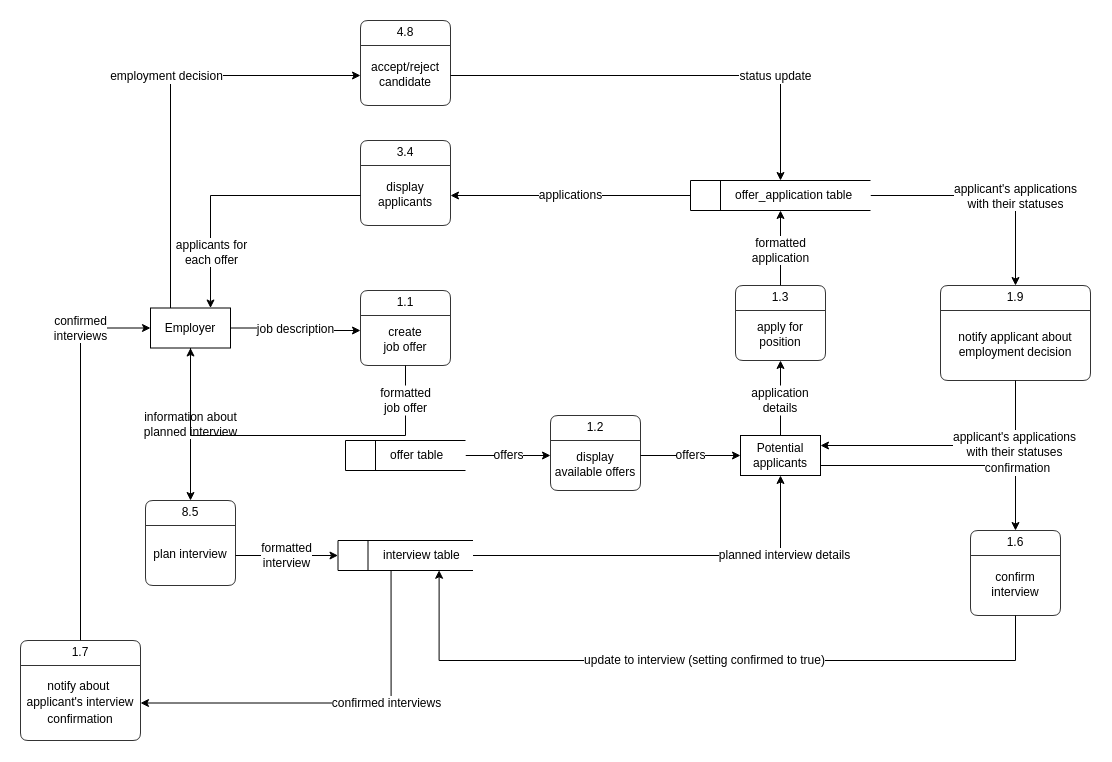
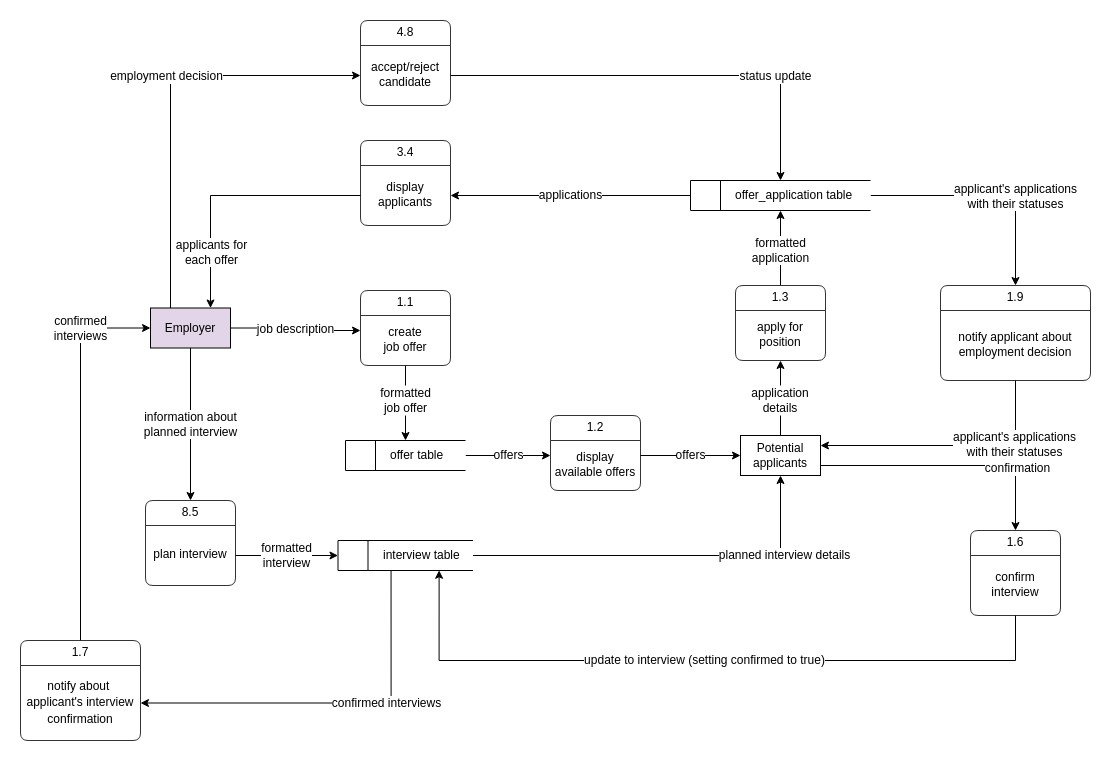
  <mxCell id="0" />
  <mxCell id="1" parent="0" />
  <mxCell id="2" value="&lt;font&gt;formatted&lt;br&gt;application&lt;/font&gt;" style="edgeStyle=orthogonalEdgeStyle;rounded=0;orthogonalLoop=1;jettySize=auto;html=1;exitX=0.5;exitY=0;exitDx=0;exitDy=0;fontSize=12;fontColor=#000000;" parent="1" source="22" target="29" edge="1"><mxGeometry x="-0.067" relative="1" as="geometry"><mxPoint as="offset" /></mxGeometry></mxCell>
  <mxCell id="3" value="&lt;font&gt;job description&lt;/font&gt;" style="edgeStyle=orthogonalEdgeStyle;rounded=0;orthogonalLoop=1;jettySize=auto;html=1;exitX=1;exitY=0.5;exitDx=0;exitDy=0;entryX=0;entryY=0.25;entryDx=0;entryDy=0;fontSize=12;fontColor=#000000;" parent="1" source="7" target="10" edge="1"><mxGeometry relative="1" as="geometry" /></mxCell>
  <mxCell id="4" value="&lt;font&gt;information about&lt;br&gt;planned interview&lt;/font&gt;" style="edgeStyle=orthogonalEdgeStyle;rounded=0;orthogonalLoop=1;jettySize=auto;html=1;exitX=0.5;exitY=1;exitDx=0;exitDy=0;entryX=0.5;entryY=0;entryDx=0;entryDy=0;fontSize=12;fontColor=#000000;" parent="1" source="7" target="34" edge="1"><mxGeometry relative="1" as="geometry" /></mxCell>
  <mxCell id="5" style="edgeStyle=orthogonalEdgeStyle;rounded=0;orthogonalLoop=1;jettySize=auto;html=1;exitX=0.25;exitY=0;exitDx=0;exitDy=0;entryX=0;entryY=0.5;entryDx=0;entryDy=0;fontSize=12;fontColor=#000000;startArrow=none;startFill=0;endArrow=classic;endFill=1;" parent="1" source="7" target="50" edge="1"><mxGeometry relative="1" as="geometry" /></mxCell>
  <mxCell id="6" value="&lt;font&gt;employment decision&lt;/font&gt;" style="edgeLabel;html=1;align=center;verticalAlign=middle;resizable=0;points=[];fontSize=12;fontColor=#000000;" parent="5" vertex="1" connectable="0"><mxGeometry x="-0.036" y="-3" relative="1" as="geometry"><mxPoint x="-8" y="-28" as="offset" /></mxGeometry></mxCell>
- <mxCell id="7" value="Employer" style="rounded=0;whiteSpace=wrap;html=1;fontColor=#000000;" parent="1" vertex="1"><mxGeometry x="150" y="307.5" width="80" height="40" as="geometry" /></mxCell>
- <mxCell id="8" style="edgeStyle=orthogonalEdgeStyle;rounded=0;orthogonalLoop=1;jettySize=auto;html=1;exitX=0.5;exitY=1;exitDx=0;exitDy=0;fontSize=12;fontColor=#000000;startArrow=none;" parent="1" source="13" target="7" edge="1"><mxGeometry relative="1" as="geometry" /></mxCell>
+ <mxCell id="7" value="Employer" style="rounded=0;whiteSpace=wrap;html=1;fontColor=#000000;fillColor=#e1d5e7;" parent="1" vertex="1"><mxGeometry x="150" y="307.5" width="80" height="40" as="geometry" /></mxCell>
+ <mxCell id="8" style="edgeStyle=orthogonalEdgeStyle;rounded=0;orthogonalLoop=1;jettySize=auto;html=1;exitX=0.5;exitY=1;exitDx=0;exitDy=0;fontSize=12;fontColor=#000000;startArrow=none;" parent="1" source="13" target="12" edge="1"><mxGeometry relative="1" as="geometry" /></mxCell>
  <mxCell id="9" value="&lt;div style=&quot;display: flex; justify-content: center; text-align: center; align-items: baseline; line-height: 1.25; margin-top: -2px;&quot;&gt;&lt;font style=&quot;&quot;&gt;&lt;font style=&quot;font-size: 12px;&quot;&gt;1.1&lt;/font&gt;&lt;/font&gt;&lt;/div&gt;" style="shape=swimlane;html=1;rounded=1;arcSize=10;collapsible=0;fontStyle=0;startSize=25;whiteSpace=wrap;overflow=block;blockSpacing=1;fontSize=13;spacing=0;strokeColor=#000000;strokeOpacity=100;strokeWidth=0.8;fontColor=#000000;" parent="1" vertex="1"><mxGeometry x="360" y="290" width="90" height="75" as="geometry" /></mxCell>
  <mxCell id="10" value="&lt;div style=&quot;display: flex; justify-content: center; align-items: baseline; line-height: 1.25; margin-top: -2px;&quot;&gt;&lt;span style=&quot;font-size: 12px;&quot;&gt;create &lt;br&gt;job offer&lt;/span&gt;&lt;/div&gt;" style="rounded=1;arcSize=10;strokeColor=none;fillColor=none;whiteSpace=wrap;overflow=block;blockSpacing=1;html=1;fontSize=13;spacing=0;strokeOpacity=100;strokeWidth=0.8;align=center;fontColor=#000000;" parent="9" vertex="1"><mxGeometry y="30" width="90" height="40" as="geometry" /></mxCell>
  <mxCell id="11" value="&lt;font&gt;offers&lt;/font&gt;" style="edgeStyle=orthogonalEdgeStyle;rounded=0;orthogonalLoop=1;jettySize=auto;html=1;exitX=1;exitY=0.5;exitDx=0;exitDy=0;entryX=0;entryY=0.25;entryDx=0;entryDy=0;fontSize=12;fontColor=#000000;" parent="1" source="12" target="16" edge="1"><mxGeometry relative="1" as="geometry" /></mxCell>
  <mxCell id="12" value="&lt;span style=&quot;white-space: pre;&quot;&gt;&#09;&lt;/span&gt;&amp;nbsp; &amp;nbsp; offer table" style="html=1;dashed=0;whitespace=wrap;shape=mxgraph.dfd.dataStoreID;align=left;spacingLeft=3;points=[[0,0],[0.5,0],[1,0],[0,0.5],[1,0.5],[0,1],[0.5,1],[1,1]];strokeColor=default;shadow=0;fontColor=#000000;" parent="1" vertex="1"><mxGeometry x="345" y="440" width="120" height="30" as="geometry" /></mxCell>
  <mxCell id="13" value="&lt;font&gt;formatted&lt;br&gt;job offer&lt;/font&gt;" style="text;html=1;strokeColor=none;fillColor=none;align=center;verticalAlign=middle;whiteSpace=wrap;rounded=0;shadow=0;fontSize=12;fontColor=#000000;" parent="1" vertex="1"><mxGeometry x="368.75" y="385" width="72.5" height="30" as="geometry" /></mxCell>
  <mxCell id="14" value="" style="edgeStyle=orthogonalEdgeStyle;rounded=0;orthogonalLoop=1;jettySize=auto;html=1;exitX=0.5;exitY=1;exitDx=0;exitDy=0;fontSize=12;fontColor=#000000;endArrow=none;" parent="1" source="9" target="13" edge="1"><mxGeometry relative="1" as="geometry"><mxPoint x="405" y="365" as="sourcePoint" /><mxPoint x="405" y="430" as="targetPoint" /></mxGeometry></mxCell>
  <mxCell id="15" value="&lt;div style=&quot;display: flex; justify-content: center; text-align: center; align-items: baseline; line-height: 1.25; margin-top: -2px;&quot;&gt;&lt;font style=&quot;&quot;&gt;&lt;font style=&quot;font-size: 12px;&quot;&gt;1.2&lt;/font&gt;&lt;/font&gt;&lt;/div&gt;" style="shape=swimlane;html=1;rounded=1;arcSize=10;collapsible=0;fontStyle=0;startSize=25;whiteSpace=wrap;overflow=block;blockSpacing=1;fontSize=13;spacing=0;strokeColor=#000000;strokeOpacity=100;strokeWidth=0.8;fontColor=#000000;" parent="1" vertex="1"><mxGeometry x="550" y="415" width="90" height="75" as="geometry" /></mxCell>
  <mxCell id="16" value="&lt;div style=&quot;display: flex; justify-content: center; align-items: baseline; line-height: 1.25; margin-top: -2px;&quot;&gt;&lt;span style=&quot;font-size: 12px;&quot;&gt;display&lt;br&gt;available offers&lt;/span&gt;&lt;/div&gt;" style="rounded=1;arcSize=10;strokeColor=none;fillColor=none;whiteSpace=wrap;overflow=block;blockSpacing=1;html=1;fontSize=13;spacing=0;strokeOpacity=100;strokeWidth=0.8;align=center;fontColor=#000000;" parent="15" vertex="1"><mxGeometry y="30" width="90" height="40" as="geometry" /></mxCell>
  <mxCell id="17" style="edgeStyle=orthogonalEdgeStyle;rounded=0;orthogonalLoop=1;jettySize=auto;html=1;exitX=0.5;exitY=0;exitDx=0;exitDy=0;entryX=0.5;entryY=1;entryDx=0;entryDy=0;fontSize=12;fontColor=#000000;startArrow=none;" parent="1" source="24" target="22" edge="1"><mxGeometry relative="1" as="geometry" /></mxCell>
  <mxCell id="18" style="edgeStyle=orthogonalEdgeStyle;rounded=0;orthogonalLoop=1;jettySize=auto;html=1;exitX=1;exitY=0.75;exitDx=0;exitDy=0;entryX=0.5;entryY=0;entryDx=0;entryDy=0;fontSize=12;fontColor=#000000;" parent="1" source="20" target="40" edge="1"><mxGeometry relative="1" as="geometry" /></mxCell>
  <mxCell id="19" value="&lt;font&gt;confirmation&lt;/font&gt;" style="edgeLabel;html=1;align=center;verticalAlign=middle;resizable=0;points=[];fontSize=12;fontColor=#000000;" parent="18" vertex="1" connectable="0"><mxGeometry x="0.519" y="1" relative="1" as="geometry"><mxPoint as="offset" /></mxGeometry></mxCell>
  <mxCell id="20" value="Potential applicants" style="rounded=0;whiteSpace=wrap;html=1;fontColor=#000000;" parent="1" vertex="1"><mxGeometry x="740" y="435" width="80" height="40" as="geometry" /></mxCell>
  <mxCell id="21" value="&lt;font&gt;offers&lt;/font&gt;" style="edgeStyle=orthogonalEdgeStyle;rounded=0;orthogonalLoop=1;jettySize=auto;html=1;exitX=1;exitY=0.25;exitDx=0;exitDy=0;fontSize=12;fontColor=#000000;" parent="1" source="16" target="20" edge="1"><mxGeometry relative="1" as="geometry" /></mxCell>
  <mxCell id="22" value="&lt;div style=&quot;display: flex; justify-content: center; text-align: center; align-items: baseline; line-height: 1.25; margin-top: -2px;&quot;&gt;&lt;font style=&quot;&quot;&gt;&lt;font style=&quot;font-size: 12px;&quot;&gt;1.3&lt;/font&gt;&lt;/font&gt;&lt;/div&gt;" style="shape=swimlane;html=1;rounded=1;arcSize=10;collapsible=0;fontStyle=0;startSize=25;whiteSpace=wrap;overflow=block;blockSpacing=1;fontSize=13;spacing=0;strokeColor=#000000;strokeOpacity=100;strokeWidth=0.8;fontColor=#000000;" parent="1" vertex="1"><mxGeometry x="735" y="285" width="90" height="75" as="geometry" /></mxCell>
  <mxCell id="23" value="&lt;div style=&quot;display: flex; justify-content: center; align-items: baseline; line-height: 1.25; margin-top: -2px;&quot;&gt;&lt;span style=&quot;font-size: 12px;&quot;&gt;apply for position&lt;/span&gt;&lt;/div&gt;" style="rounded=1;arcSize=10;strokeColor=none;fillColor=none;whiteSpace=wrap;overflow=block;blockSpacing=1;html=1;fontSize=13;spacing=0;strokeOpacity=100;strokeWidth=0.8;align=center;fontColor=#000000;" parent="22" vertex="1"><mxGeometry y="30" width="90" height="40" as="geometry" /></mxCell>
  <mxCell id="24" value="application details" style="text;html=1;strokeColor=none;fillColor=none;align=center;verticalAlign=middle;whiteSpace=wrap;rounded=0;shadow=0;fontSize=12;fontColor=#000000;" parent="1" vertex="1"><mxGeometry x="750" y="385" width="60" height="30" as="geometry" /></mxCell>
  <mxCell id="25" value="" style="edgeStyle=orthogonalEdgeStyle;rounded=0;orthogonalLoop=1;jettySize=auto;html=1;exitX=0.5;exitY=0;exitDx=0;exitDy=0;entryX=0.5;entryY=1;entryDx=0;entryDy=0;fontSize=12;fontColor=#000000;endArrow=none;" parent="1" source="20" target="24" edge="1"><mxGeometry relative="1" as="geometry"><mxPoint x="780" y="435" as="sourcePoint" /><mxPoint x="780" y="360" as="targetPoint" /></mxGeometry></mxCell>
  <mxCell id="26" value="&lt;font&gt;applications&lt;/font&gt;" style="edgeStyle=orthogonalEdgeStyle;rounded=0;orthogonalLoop=1;jettySize=auto;html=1;exitX=0;exitY=0.5;exitDx=0;exitDy=0;entryX=1;entryY=0.5;entryDx=0;entryDy=0;fontSize=12;fontColor=#000000;" parent="1" source="29" target="31" edge="1"><mxGeometry relative="1" as="geometry" /></mxCell>
  <mxCell id="27" style="edgeStyle=orthogonalEdgeStyle;rounded=0;orthogonalLoop=1;jettySize=auto;html=1;exitX=1;exitY=0.5;exitDx=0;exitDy=0;entryX=0.5;entryY=0;entryDx=0;entryDy=0;fontSize=12;fontColor=#000000;startArrow=none;startFill=0;endArrow=classic;endFill=1;" parent="1" source="29" target="53" edge="1"><mxGeometry relative="1" as="geometry" /></mxCell>
  <mxCell id="28" value="&lt;font&gt;applicant's applications&lt;br&gt;with their statuses&lt;/font&gt;" style="edgeLabel;html=1;align=center;verticalAlign=middle;resizable=0;points=[];fontSize=12;fontColor=#000000;" parent="27" vertex="1" connectable="0"><mxGeometry x="0.222" relative="1" as="geometry"><mxPoint as="offset" /></mxGeometry></mxCell>
  <mxCell id="29" value="&lt;span style=&quot;white-space: pre;&quot;&gt;&#09;&lt;/span&gt;&amp;nbsp; &amp;nbsp; offer_application table" style="html=1;dashed=0;whitespace=wrap;shape=mxgraph.dfd.dataStoreID;align=left;spacingLeft=3;points=[[0,0],[0.5,0],[1,0],[0,0.5],[1,0.5],[0,1],[0.5,1],[1,1]];strokeColor=default;shadow=0;fontColor=#000000;" parent="1" vertex="1"><mxGeometry x="690" y="180" width="180" height="30" as="geometry" /></mxCell>
  <mxCell id="30" value="&lt;div style=&quot;display: flex; justify-content: center; text-align: center; align-items: baseline; line-height: 1.25; margin-top: -2px;&quot;&gt;&lt;font style=&quot;&quot;&gt;&lt;font style=&quot;font-size: 12px;&quot;&gt;3.4&lt;/font&gt;&lt;/font&gt;&lt;/div&gt;" style="shape=swimlane;html=1;rounded=1;arcSize=10;collapsible=0;fontStyle=0;startSize=25;whiteSpace=wrap;overflow=block;blockSpacing=1;fontSize=13;spacing=0;strokeColor=default;strokeOpacity=100;strokeWidth=0.8;fontColor=#000000;" parent="1" vertex="1"><mxGeometry x="360" y="140" width="90" height="85" as="geometry" /></mxCell>
  <mxCell id="31" value="&lt;div style=&quot;display: flex; justify-content: center; align-items: baseline; line-height: 1.25; margin-top: -2px;&quot;&gt;&lt;span style=&quot;font-size: 12px;&quot;&gt;display applicants&lt;/span&gt;&lt;/div&gt;" style="rounded=1;arcSize=10;strokeColor=none;fillColor=none;whiteSpace=wrap;overflow=block;blockSpacing=1;html=1;fontSize=13;spacing=0;strokeOpacity=100;strokeWidth=0.8;align=center;fontColor=#000000;" parent="30" vertex="1"><mxGeometry y="25" width="90" height="60" as="geometry" /></mxCell>
  <mxCell id="32" style="edgeStyle=orthogonalEdgeStyle;rounded=0;orthogonalLoop=1;jettySize=auto;html=1;exitX=0;exitY=0.5;exitDx=0;exitDy=0;entryX=0.75;entryY=0;entryDx=0;entryDy=0;fontSize=12;fontColor=#000000;" parent="1" source="31" target="7" edge="1"><mxGeometry relative="1" as="geometry" /></mxCell>
  <mxCell id="33" value="&lt;font&gt;applicants for &lt;br&gt;each offer&lt;/font&gt;" style="edgeLabel;html=1;align=center;verticalAlign=middle;resizable=0;points=[];fontSize=12;fontColor=#000000;" parent="32" vertex="1" connectable="0"><mxGeometry x="0.401" relative="1" as="geometry"><mxPoint y="22" as="offset" /></mxGeometry></mxCell>
  <mxCell id="34" value="&lt;div style=&quot;display: flex; justify-content: center; text-align: center; align-items: baseline; line-height: 1.25; margin-top: -2px;&quot;&gt;&lt;font style=&quot;&quot;&gt;&lt;font style=&quot;font-size: 12px;&quot;&gt;8.5&lt;/font&gt;&lt;/font&gt;&lt;/div&gt;" style="shape=swimlane;html=1;rounded=1;arcSize=10;collapsible=0;fontStyle=0;startSize=25;whiteSpace=wrap;overflow=block;blockSpacing=1;fontSize=13;spacing=0;strokeColor=#000000;strokeOpacity=100;strokeWidth=0.8;fontColor=#000000;" parent="1" vertex="1"><mxGeometry x="145" y="500" width="90" height="85" as="geometry" /></mxCell>
  <mxCell id="35" value="&lt;div style=&quot;display: flex; justify-content: center; align-items: baseline; line-height: 1.25; margin-top: -2px;&quot;&gt;&lt;span style=&quot;font-size: 12px;&quot;&gt;plan interview&lt;/span&gt;&lt;/div&gt;" style="rounded=1;arcSize=10;strokeColor=none;fillColor=none;whiteSpace=wrap;overflow=block;blockSpacing=1;html=1;fontSize=13;spacing=0;strokeOpacity=100;strokeWidth=0.8;align=center;fontColor=#000000;" parent="34" vertex="1"><mxGeometry y="25" width="90" height="60" as="geometry" /></mxCell>
  <mxCell id="36" style="edgeStyle=orthogonalEdgeStyle;rounded=0;orthogonalLoop=1;jettySize=auto;html=1;exitX=1;exitY=0.5;exitDx=0;exitDy=0;entryX=0.5;entryY=1;entryDx=0;entryDy=0;fontSize=12;fontColor=#000000;" parent="1" source="38" target="20" edge="1"><mxGeometry relative="1" as="geometry" /></mxCell>
  <mxCell id="37" value="&lt;font&gt;planned interview details&lt;/font&gt;" style="edgeLabel;html=1;align=center;verticalAlign=middle;resizable=0;points=[];fontSize=12;fontColor=#000000;" parent="36" vertex="1" connectable="0"><mxGeometry x="0.59" y="-3" relative="1" as="geometry"><mxPoint as="offset" /></mxGeometry></mxCell>
  <mxCell id="38" value="&lt;span style=&quot;white-space: pre;&quot;&gt;&#09;&lt;/span&gt;&amp;nbsp; &amp;nbsp; interview table" style="html=1;dashed=0;whitespace=wrap;shape=mxgraph.dfd.dataStoreID;align=left;spacingLeft=3;points=[[0,0],[0.5,0],[1,0],[0,0.5],[1,0.5],[0,1],[0.5,1],[1,1]];strokeColor=default;shadow=0;fontColor=#000000;" parent="1" vertex="1"><mxGeometry x="337.5" y="540" width="135" height="30" as="geometry" /></mxCell>
  <mxCell id="39" value="&lt;font&gt;formatted&lt;br&gt;interview&lt;/font&gt;" style="edgeStyle=orthogonalEdgeStyle;rounded=0;orthogonalLoop=1;jettySize=auto;html=1;exitX=1;exitY=0.5;exitDx=0;exitDy=0;entryX=0;entryY=0.5;entryDx=0;entryDy=0;fontSize=12;fontColor=#000000;" parent="1" source="35" target="38" edge="1"><mxGeometry relative="1" as="geometry" /></mxCell>
  <mxCell id="40" value="&lt;div style=&quot;display: flex; justify-content: center; text-align: center; align-items: baseline; line-height: 1.25; margin-top: -2px;&quot;&gt;&lt;font style=&quot;&quot;&gt;&lt;font style=&quot;font-size: 12px;&quot;&gt;1.6&lt;/font&gt;&lt;/font&gt;&lt;/div&gt;" style="shape=swimlane;html=1;rounded=1;arcSize=10;collapsible=0;fontStyle=0;startSize=25;whiteSpace=wrap;overflow=block;blockSpacing=1;fontSize=13;spacing=0;strokeColor=#000000;strokeOpacity=100;strokeWidth=0.8;fontColor=#000000;" parent="1" vertex="1"><mxGeometry x="970" y="530" width="90" height="85" as="geometry" /></mxCell>
  <mxCell id="41" value="&lt;div style=&quot;display: flex; justify-content: center; align-items: baseline; line-height: 1.25; margin-top: -2px;&quot;&gt;&lt;span style=&quot;font-size: 12px;&quot;&gt;confirm interview&lt;/span&gt;&lt;/div&gt;" style="rounded=1;arcSize=10;strokeColor=none;fillColor=none;whiteSpace=wrap;overflow=block;blockSpacing=1;html=1;fontSize=13;spacing=0;strokeOpacity=100;strokeWidth=0.8;align=center;fontColor=#000000;" parent="40" vertex="1"><mxGeometry y="25" width="90" height="60" as="geometry" /></mxCell>
  <mxCell id="42" value="&lt;font&gt;update to interview (setting confirmed to true)&lt;/font&gt;" style="edgeStyle=orthogonalEdgeStyle;rounded=0;orthogonalLoop=1;jettySize=auto;html=1;exitX=0.5;exitY=1;exitDx=0;exitDy=0;entryX=0.749;entryY=0.992;entryDx=0;entryDy=0;entryPerimeter=0;fontSize=12;fontColor=#000000;" parent="1" source="41" target="38" edge="1"><mxGeometry relative="1" as="geometry"><Array as="points"><mxPoint x="1015" y="660" /><mxPoint x="439" y="660" /></Array></mxGeometry></mxCell>
  <mxCell id="43" style="edgeStyle=orthogonalEdgeStyle;rounded=0;orthogonalLoop=1;jettySize=auto;html=1;exitX=0.5;exitY=0;exitDx=0;exitDy=0;entryX=0;entryY=0.5;entryDx=0;entryDy=0;fontSize=12;fontColor=#000000;startArrow=none;startFill=0;endArrow=classic;endFill=1;" parent="1" source="45" target="7" edge="1"><mxGeometry relative="1" as="geometry" /></mxCell>
  <mxCell id="44" value="&lt;font&gt;confirmed&lt;br&gt;interviews&lt;/font&gt;" style="edgeLabel;html=1;align=center;verticalAlign=middle;resizable=0;points=[];fontSize=12;fontColor=#000000;" parent="43" vertex="1" connectable="0"><mxGeometry x="0.663" y="1" relative="1" as="geometry"><mxPoint x="-6" y="1" as="offset" /></mxGeometry></mxCell>
  <mxCell id="45" value="&lt;div style=&quot;display: flex; justify-content: center; text-align: center; align-items: baseline; line-height: 1.25; margin-top: -2px;&quot;&gt;&lt;font style=&quot;&quot;&gt;&lt;font style=&quot;font-size: 12px;&quot;&gt;1.7&lt;/font&gt;&lt;/font&gt;&lt;/div&gt;" style="shape=swimlane;html=1;rounded=1;arcSize=10;collapsible=0;fontStyle=0;startSize=25;whiteSpace=wrap;overflow=block;blockSpacing=1;fontSize=13;spacing=0;strokeColor=#000000;strokeOpacity=100;strokeWidth=0.8;fontColor=#000000;" parent="1" vertex="1"><mxGeometry x="20" y="640" width="120" height="100" as="geometry" /></mxCell>
  <mxCell id="46" value="&lt;div style=&quot;display: flex; justify-content: center; align-items: baseline; line-height: 1.25; margin-top: -2px;&quot;&gt;&lt;font style=&quot;&quot;&gt;&lt;span style=&quot;font-size: 12px;&quot;&gt;notify about&amp;nbsp; applicant's interview confirmation&lt;/span&gt;&lt;/font&gt;&lt;/div&gt;" style="rounded=1;arcSize=10;strokeColor=none;fillColor=none;whiteSpace=wrap;overflow=block;blockSpacing=1;html=1;fontSize=13;spacing=0;strokeOpacity=100;strokeWidth=0.8;align=center;fontColor=#000000;" parent="45" vertex="1"><mxGeometry y="25" width="120" height="75" as="geometry" /></mxCell>
  <mxCell id="47" style="edgeStyle=orthogonalEdgeStyle;rounded=0;orthogonalLoop=1;jettySize=auto;html=1;entryX=0.393;entryY=1.01;entryDx=0;entryDy=0;entryPerimeter=0;fontSize=12;fontColor=#000000;endArrow=none;endFill=0;startArrow=classic;startFill=1;" parent="1" source="46" target="38" edge="1"><mxGeometry relative="1" as="geometry" /></mxCell>
  <mxCell id="48" value="confirmed interviews" style="edgeLabel;html=1;align=center;verticalAlign=middle;resizable=0;points=[];fontSize=12;fontColor=#000000;" parent="47" vertex="1" connectable="0"><mxGeometry x="0.178" y="-3" relative="1" as="geometry"><mxPoint x="20" y="-3" as="offset" /></mxGeometry></mxCell>
  <mxCell id="49" value="&lt;div style=&quot;display: flex; justify-content: center; text-align: center; align-items: baseline; line-height: 1.25; margin-top: -2px;&quot;&gt;&lt;font style=&quot;&quot;&gt;&lt;font style=&quot;font-size: 12px;&quot;&gt;4.8&lt;/font&gt;&lt;/font&gt;&lt;/div&gt;" style="shape=swimlane;html=1;rounded=1;arcSize=10;collapsible=0;fontStyle=0;startSize=25;whiteSpace=wrap;overflow=block;blockSpacing=1;fontSize=13;spacing=0;strokeColor=#000000;strokeOpacity=100;strokeWidth=0.8;fontColor=#000000;" parent="1" vertex="1"><mxGeometry x="360" y="20" width="90" height="85" as="geometry" /></mxCell>
  <mxCell id="50" value="&lt;div style=&quot;display: flex; justify-content: center; align-items: baseline; line-height: 1.25; margin-top: -2px;&quot;&gt;&lt;span style=&quot;font-size: 12px;&quot;&gt;accept/reject candidate&lt;/span&gt;&lt;/div&gt;" style="rounded=1;arcSize=10;strokeColor=none;fillColor=none;whiteSpace=wrap;overflow=block;blockSpacing=1;html=1;fontSize=13;spacing=0;strokeOpacity=100;strokeWidth=0.8;align=center;fontColor=#000000;" parent="49" vertex="1"><mxGeometry y="25" width="90" height="60" as="geometry" /></mxCell>
  <mxCell id="51" style="edgeStyle=orthogonalEdgeStyle;rounded=0;orthogonalLoop=1;jettySize=auto;html=1;exitX=1;exitY=0.5;exitDx=0;exitDy=0;entryX=0.5;entryY=0;entryDx=0;entryDy=0;fontSize=12;fontColor=#000000;startArrow=none;startFill=0;endArrow=classic;endFill=1;" parent="1" source="50" target="29" edge="1"><mxGeometry relative="1" as="geometry" /></mxCell>
  <mxCell id="52" value="&lt;font&gt;status update&lt;/font&gt;" style="edgeLabel;html=1;align=center;verticalAlign=middle;resizable=0;points=[];fontSize=12;fontColor=#000000;" parent="51" vertex="1" connectable="0"><mxGeometry x="0.151" y="1" relative="1" as="geometry"><mxPoint x="74" y="1" as="offset" /></mxGeometry></mxCell>
  <mxCell id="53" value="&lt;div style=&quot;display: flex; justify-content: center; text-align: center; align-items: baseline; line-height: 1.25; margin-top: -2px;&quot;&gt;&lt;font style=&quot;&quot;&gt;&lt;font style=&quot;font-size: 12px;&quot;&gt;1.9&lt;/font&gt;&lt;/font&gt;&lt;/div&gt;" style="shape=swimlane;html=1;rounded=1;arcSize=10;collapsible=0;fontStyle=0;startSize=25;whiteSpace=wrap;overflow=block;blockSpacing=1;fontSize=13;spacing=0;strokeColor=#000000;strokeOpacity=100;strokeWidth=0.8;fontColor=#000000;" parent="1" vertex="1"><mxGeometry x="940" y="285" width="150" height="95" as="geometry" /></mxCell>
  <mxCell id="54" value="&lt;div style=&quot;display: flex; justify-content: center; align-items: baseline; line-height: 1.25; margin-top: -2px;&quot;&gt;&lt;span style=&quot;font-size: 12px;&quot;&gt;notify applicant about employment decision&lt;/span&gt;&lt;/div&gt;" style="rounded=1;arcSize=10;strokeColor=none;fillColor=none;whiteSpace=wrap;overflow=block;blockSpacing=1;html=1;fontSize=13;spacing=0;strokeOpacity=100;strokeWidth=0.8;align=center;fontColor=#000000;" parent="53" vertex="1"><mxGeometry y="25" width="150" height="70" as="geometry" /></mxCell>
  <mxCell id="55" style="edgeStyle=orthogonalEdgeStyle;rounded=0;orthogonalLoop=1;jettySize=auto;html=1;exitX=0.5;exitY=1;exitDx=0;exitDy=0;entryX=1;entryY=0.25;entryDx=0;entryDy=0;fontSize=12;fontColor=#000000;startArrow=none;startFill=0;endArrow=classic;endFill=1;" parent="1" source="54" target="20" edge="1"><mxGeometry relative="1" as="geometry" /></mxCell>
  <mxCell id="56" value="&lt;font&gt;applicant's applications&lt;br&gt;with their statuses&lt;/font&gt;" style="edgeLabel;html=1;align=center;verticalAlign=middle;resizable=0;points=[];fontSize=12;fontColor=#000000;" parent="55" vertex="1" connectable="0"><mxGeometry x="-0.485" y="-2" relative="1" as="geometry"><mxPoint as="offset" /></mxGeometry></mxCell>
